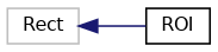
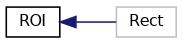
  digraph {
    rankdir=LR
    node [fillcolor=white fontname=Helvetica fontsize=10 shape=record style=filled]
    n1 [color=grey75 height=0.2 label=Rect width=0.4]
    n2 [color=black height=0.2 label=ROI width=0.4]
-   n1 -> n2 [color=midnightblue dir=back fontname=Helvetica fontsize=10 labelfontname=Helvetica labelfontsize=10 style=solid]
+   n2 -> n1 [color=midnightblue dir=back fontname=Helvetica fontsize=10 labelfontname=Helvetica labelfontsize=10 style=solid]
  }
